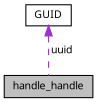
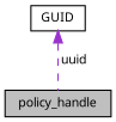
  digraph {
    fontname="Noto Sans"
    node [color=black fontname="Noto Sans" fontsize=10 shape=record style=filled]
-   n1 [fillcolor=grey75 fontcolor=black height=0.2 label=handle_handle width=0.4]
+   n1 [fillcolor=grey75 fontcolor=black height=0.2 label=policy_handle width=0.4]
    n2 [fillcolor=white height=0.2 label=GUID width=0.4]
    n2 -> n1 [color=darkorchid3 dir=back fontname="Noto Sans" fontsize=10 label=" uuid" labelfontname=Helvetica labelfontsize=10 style=dashed]
  }
